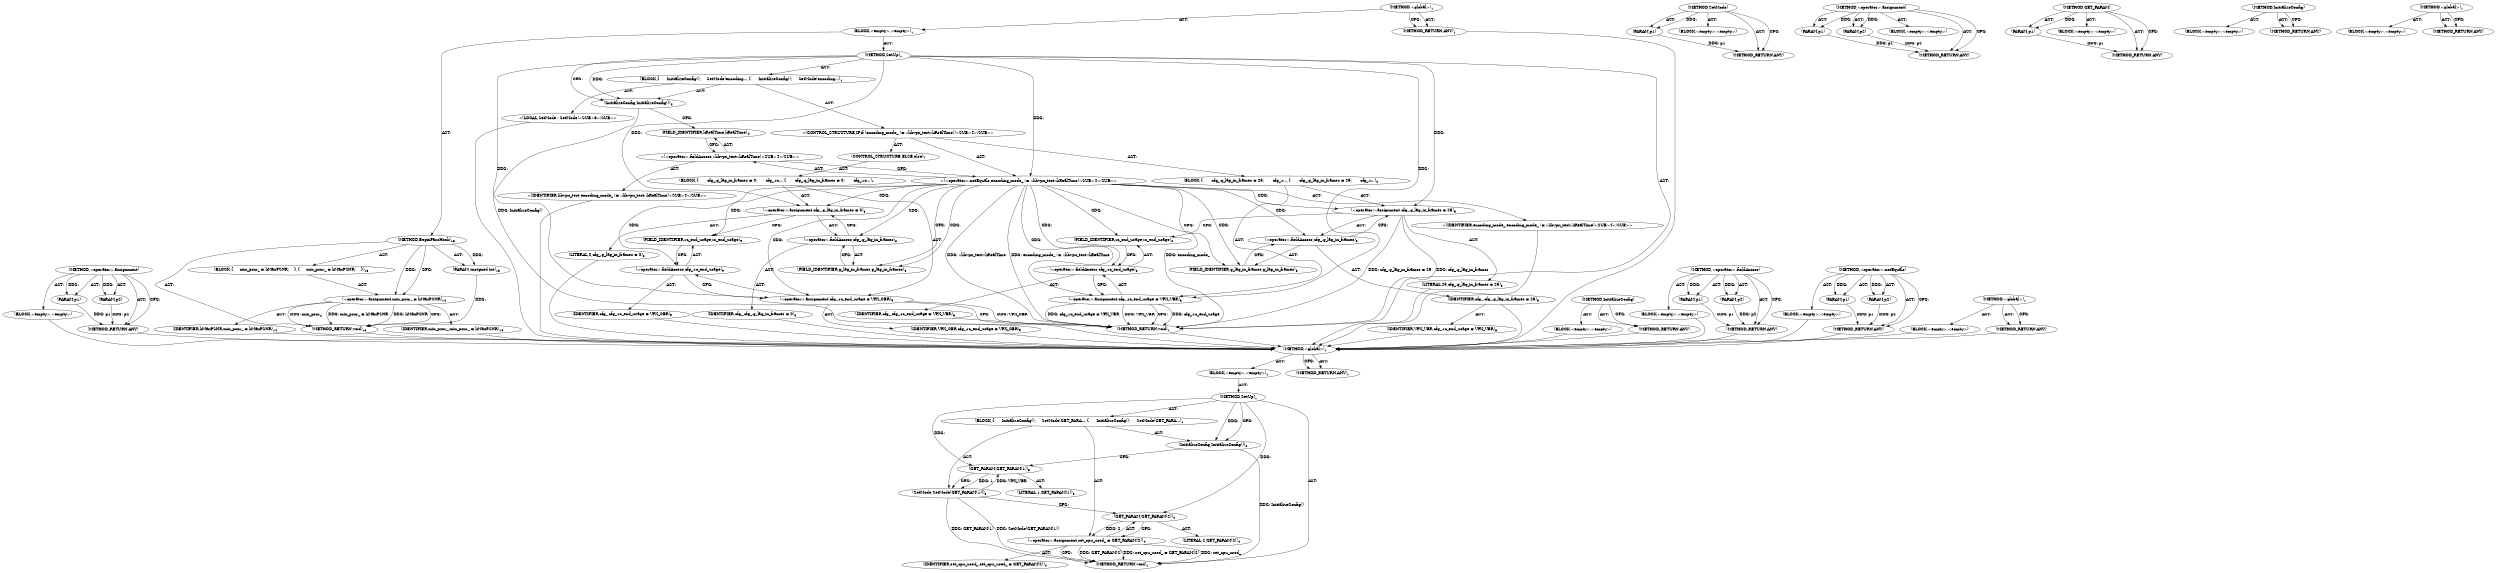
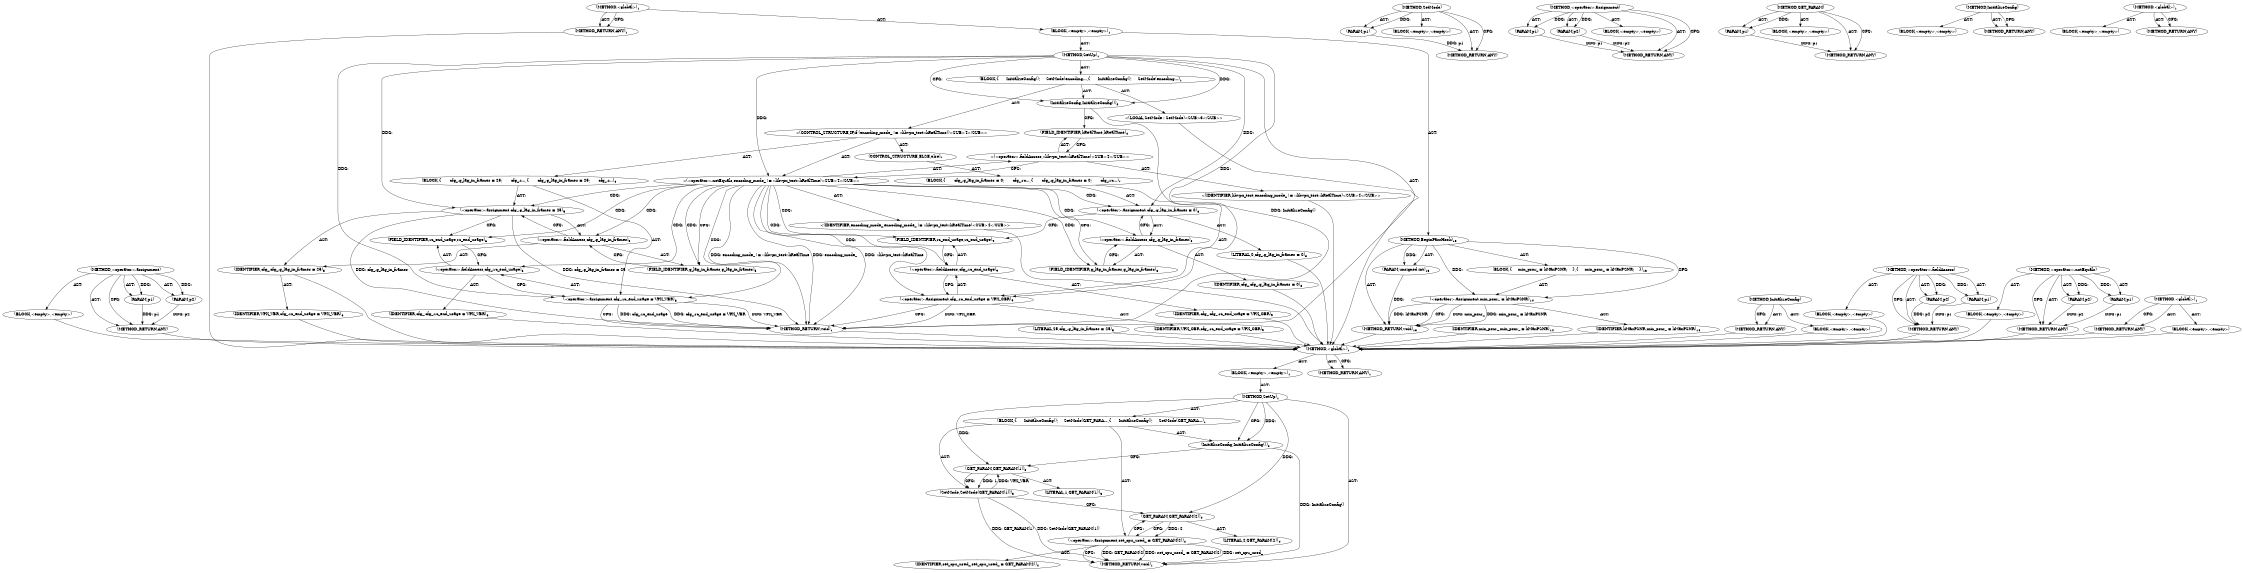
  digraph {
    n1 [label=<(METHOD,&lt;global&gt;)<SUB>1</SUB>>]
    n2 [label=<(BLOCK,&lt;empty&gt;,&lt;empty&gt;)<SUB>1</SUB>>]
    n3 [label=<(METHOD_RETURN,ANY)<SUB>1</SUB>>]
    n4 [label=<(METHOD,SetUp)<SUB>1</SUB>>]
    n5 [label=<(BLOCK,{      InitializeConfig();     SetMode(GET_PARA...,{      InitializeConfig();     SetMode(GET_PARA...)<SUB>1</SUB>>]
    n6 [label=<(InitializeConfig,InitializeConfig())<SUB>2</SUB>>]
    n7 [label=<(GET_PARAM,GET_PARAM(1))<SUB>3</SUB>>]
    n8 [label=<(GET_PARAM,GET_PARAM(2))<SUB>4</SUB>>]
    n9 [label=<(METHOD_RETURN,void)<SUB>1</SUB>>]
    n10 [label=<(SetMode,SetMode(GET_PARAM(1)))<SUB>3</SUB>>]
    n11 [label=<(&lt;operator&gt;.assignment,set_cpu_used_ = GET_PARAM(2))<SUB>4</SUB>>]
    n12 [label=<(LITERAL,1,GET_PARAM(1))<SUB>3</SUB>>]
    n13 [label=<(LITERAL,2,GET_PARAM(2))<SUB>4</SUB>>]
    n14 [label=<(IDENTIFIER,set_cpu_used_,set_cpu_used_ = GET_PARAM(2))<SUB>4</SUB>>]
    n15 [label=<(METHOD,SetMode)>]
    n16 [label=<(PARAM,p1)>]
    n17 [label=<(BLOCK,&lt;empty&gt;,&lt;empty&gt;)>]
    n18 [label=<(METHOD_RETURN,ANY)>]
    n19 [label=<(METHOD,&lt;operator&gt;.assignment)>]
    n20 [label=<(PARAM,p1)>]
    n21 [label=<(PARAM,p2)>]
    n22 [label=<(BLOCK,&lt;empty&gt;,&lt;empty&gt;)>]
    n23 [label=<(METHOD_RETURN,ANY)>]
    n24 [label=<(METHOD,GET_PARAM)>]
    n25 [label=<(PARAM,p1)>]
    n26 [label=<(BLOCK,&lt;empty&gt;,&lt;empty&gt;)>]
    n27 [label=<(METHOD_RETURN,ANY)>]
    n28 [label=<(METHOD,InitializeConfig)>]
    n29 [label=<(BLOCK,&lt;empty&gt;,&lt;empty&gt;)>]
    n30 [label=<(METHOD_RETURN,ANY)>]
    n31 [label=<(METHOD,&lt;global&gt;)<SUB>1</SUB>>]
    n32 [label=<(BLOCK,&lt;empty&gt;,&lt;empty&gt;)>]
    n33 [label=<(METHOD_RETURN,ANY)>]
    n34 [label=<(METHOD,&lt;operator&gt;.assignment)>]
    n35 [label=<(PARAM,p1)>]
    n36 [label=<(PARAM,p2)>]
    n37 [label=<(BLOCK,&lt;empty&gt;,&lt;empty&gt;)>]
    n38 [label=<(METHOD_RETURN,ANY)>]
    n39 [label=<(METHOD,&lt;global&gt;)<SUB>1</SUB>>]
    n40 [label=<(BLOCK,&lt;empty&gt;,&lt;empty&gt;)<SUB>1</SUB>>]
    n41 [label=<(METHOD_RETURN,ANY)<SUB>1</SUB>>]
    n42 [label=<(METHOD,SetUp)<SUB>1</SUB>>]
    n43 [label=<(METHOD,BeginPassHook)<SUB>13</SUB>>]
    n44 [label=<(BLOCK,{      InitializeConfig();     SetMode(encoding...,{      InitializeConfig();     SetMode(encoding...)<SUB>1</SUB>>]
    n45 [label=<(InitializeConfig,InitializeConfig())<SUB>2</SUB>>]
    n46 [label="<(&lt;operator&gt;.notEquals,encoding_mode_ != ::libvpx_test::kRealTime)<SUB>4</SUB>>"]
    n47 [label=<(&lt;operator&gt;.assignment,cfg_.g_lag_in_frames = 25)<SUB>5</SUB>>]
    n48 [label=<(&lt;operator&gt;.assignment,cfg_.rc_end_usage = VPX_VBR)<SUB>6</SUB>>]
    n49 [label=<(&lt;operator&gt;.assignment,cfg_.g_lag_in_frames = 0)<SUB>8</SUB>>]
    n50 [label=<(&lt;operator&gt;.assignment,cfg_.rc_end_usage = VPX_CBR)<SUB>9</SUB>>]
    n51 [label=<(METHOD_RETURN,void)<SUB>1</SUB>>]
    n52 [label=<(PARAM,unsigned int)<SUB>13</SUB>>]
    n53 [label=<(BLOCK,{     min_psnr_ = kMaxPSNR;    },{     min_psnr_ = kMaxPSNR;    })<SUB>13</SUB>>]
    n54 [label=<(&lt;operator&gt;.assignment,min_psnr_ = kMaxPSNR)<SUB>14</SUB>>]
    n55 [label=<(METHOD_RETURN,void)<SUB>13</SUB>>]
    n56 [label="<(LOCAL,SetMode : SetMode)<SUB>3</SUB>>"]
    n57 [label="<(CONTROL_STRUCTURE,IF,if (encoding_mode_ != ::libvpx_test::kRealTime))<SUB>4</SUB>>"]
    n58 [label=<(FIELD_IDENTIFIER,kRealTime,kRealTime)<SUB>4</SUB>>]
    n59 [label="<(IDENTIFIER,encoding_mode_,encoding_mode_ != ::libvpx_test::kRealTime)<SUB>4</SUB>>"]
    n60 [label="<(&lt;operator&gt;.fieldAccess,::libvpx_test::kRealTime)<SUB>4</SUB>>"]
    n61 [label=<(&lt;operator&gt;.fieldAccess,cfg_.g_lag_in_frames)<SUB>5</SUB>>]
    n62 [label=<(FIELD_IDENTIFIER,g_lag_in_frames,g_lag_in_frames)<SUB>5</SUB>>]
    n63 [label=<(&lt;operator&gt;.fieldAccess,cfg_.rc_end_usage)<SUB>6</SUB>>]
    n64 [label=<(FIELD_IDENTIFIER,rc_end_usage,rc_end_usage)<SUB>6</SUB>>]
    n65 [label=<(&lt;operator&gt;.fieldAccess,cfg_.g_lag_in_frames)<SUB>8</SUB>>]
    n66 [label=<(FIELD_IDENTIFIER,g_lag_in_frames,g_lag_in_frames)<SUB>8</SUB>>]
    n67 [label=<(&lt;operator&gt;.fieldAccess,cfg_.rc_end_usage)<SUB>9</SUB>>]
    n68 [label=<(FIELD_IDENTIFIER,rc_end_usage,rc_end_usage)<SUB>9</SUB>>]
    n69 [label=<(LITERAL,25,cfg_.g_lag_in_frames = 25)<SUB>5</SUB>>]
    n70 [label=<(LITERAL,0,cfg_.g_lag_in_frames = 0)<SUB>8</SUB>>]
    n71 [label=<(IDENTIFIER,VPX_CBR,cfg_.rc_end_usage = VPX_CBR)<SUB>9</SUB>>]
    n72 [label=<(BLOCK,{       cfg_.g_lag_in_frames = 25;       cfg_.r...,{       cfg_.g_lag_in_frames = 25;       cfg_.r...)<SUB>4</SUB>>]
    n73 [label=<(CONTROL_STRUCTURE,ELSE,else)<SUB>7</SUB>>]
    n74 [label=<(BLOCK,{       cfg_.g_lag_in_frames = 0;       cfg_.rc...,{       cfg_.g_lag_in_frames = 0;       cfg_.rc...)<SUB>7</SUB>>]
    n75 [label="<(IDENTIFIER,libvpx_test,encoding_mode_ != ::libvpx_test::kRealTime)<SUB>4</SUB>>"]
    n76 [label=<(IDENTIFIER,cfg_,cfg_.g_lag_in_frames = 25)<SUB>5</SUB>>]
    n77 [label=<(IDENTIFIER,cfg_,cfg_.rc_end_usage = VPX_VBR)<SUB>6</SUB>>]
    n78 [label=<(IDENTIFIER,cfg_,cfg_.g_lag_in_frames = 0)<SUB>8</SUB>>]
    n79 [label=<(IDENTIFIER,cfg_,cfg_.rc_end_usage = VPX_CBR)<SUB>9</SUB>>]
    n80 [label=<(IDENTIFIER,VPX_VBR,cfg_.rc_end_usage = VPX_VBR)<SUB>6</SUB>>]
    n81 [label=<(IDENTIFIER,min_psnr_,min_psnr_ = kMaxPSNR)<SUB>14</SUB>>]
    n82 [label=<(IDENTIFIER,kMaxPSNR,min_psnr_ = kMaxPSNR)<SUB>14</SUB>>]
    n83 [label=<(METHOD,InitializeConfig)>]
    n84 [label=<(BLOCK,&lt;empty&gt;,&lt;empty&gt;)>]
    n85 [label=<(METHOD_RETURN,ANY)>]
    n86 [label=<(METHOD,&lt;operator&gt;.fieldAccess)>]
    n87 [label=<(PARAM,p1)>]
    n88 [label=<(PARAM,p2)>]
    n89 [label=<(BLOCK,&lt;empty&gt;,&lt;empty&gt;)>]
    n90 [label=<(METHOD_RETURN,ANY)>]
    n91 [label=<(METHOD,&lt;operator&gt;.notEquals)>]
    n92 [label=<(PARAM,p1)>]
    n93 [label=<(PARAM,p2)>]
    n94 [label=<(BLOCK,&lt;empty&gt;,&lt;empty&gt;)>]
    n95 [label=<(METHOD_RETURN,ANY)>]
    n96 [label=<(METHOD,&lt;global&gt;)<SUB>1</SUB>>]
    n97 [label=<(BLOCK,&lt;empty&gt;,&lt;empty&gt;)>]
    n98 [label=<(METHOD_RETURN,ANY)>]
    n1 -> n2 [label="AST: "]
    n1 -> n3 [label="AST: "]
    n1 -> n3 [label="CFG: "]
    n2 -> n4 [label="AST: "]
    n4 -> n5 [label="AST: "]
    n4 -> n6 [label="CFG: "]
    n4 -> n6 [label="DDG: "]
    n4 -> n7 [label="DDG: "]
    n4 -> n8 [label="DDG: "]
    n4 -> n9 [label="AST: "]
    n5 -> n6 [label="AST: "]
    n5 -> n10 [label="AST: "]
    n5 -> n11 [label="AST: "]
    n6 -> n7 [label="CFG: "]
    n6 -> n9 [label="DDG: InitializeConfig()"]
    n7 -> n10 [label="CFG: "]
    n7 -> n10 [label="DDG: 1"]
    n7 -> n12 [label="AST: "]
    n8 -> n11 [label="CFG: "]
    n8 -> n11 [label="DDG: 2"]
    n8 -> n13 [label="AST: "]
    n10 -> n7 [label="DDG: VPX_VBR"]
    n10 -> n8 [label="CFG: "]
    n10 -> n9 [label="DDG: GET_PARAM(1)"]
    n10 -> n9 [label="DDG: SetMode(GET_PARAM(1))"]
-   n11 -> n8 [label="AST: "]
+   n11 -> n8 [label="CFG: "]
    n11 -> n9 [label="CFG: "]
    n11 -> n9 [label="DDG: GET_PARAM(2)"]
    n11 -> n9 [label="DDG: set_cpu_used_ = GET_PARAM(2)"]
    n11 -> n9 [label="DDG: set_cpu_used_"]
    n11 -> n14 [label="AST: "]
    n15 -> n16 [label="AST: "]
    n15 -> n16 [label="DDG: "]
    n15 -> n17 [label="AST: "]
    n15 -> n18 [label="AST: "]
    n15 -> n18 [label="CFG: "]
    n16 -> n18 [label="DDG: p1"]
    n19 -> n20 [label="AST: "]
    n19 -> n20 [label="DDG: "]
    n19 -> n21 [label="AST: "]
    n19 -> n21 [label="DDG: "]
    n19 -> n22 [label="AST: "]
    n19 -> n23 [label="AST: "]
    n19 -> n23 [label="CFG: "]
    n20 -> n23 [label="DDG: p1"]
    n21 -> n23 [label="DDG: p2"]
    n24 -> n25 [label="AST: "]
    n24 -> n25 [label="DDG: "]
    n24 -> n26 [label="AST: "]
    n24 -> n27 [label="AST: "]
    n24 -> n27 [label="CFG: "]
    n25 -> n27 [label="DDG: p1"]
    n28 -> n29 [label="AST: "]
    n28 -> n30 [label="AST: "]
    n28 -> n30 [label="CFG: "]
    n31 -> n32 [label="AST: "]
    n31 -> n33 [label="AST: "]
    n31 -> n33 [label="CFG: "]
    n34 -> n35 [label="AST: "]
    n34 -> n35 [label="DDG: "]
    n34 -> n36 [label="AST: "]
    n34 -> n36 [label="DDG: "]
    n34 -> n37 [label="AST: "]
    n34 -> n38 [label="AST: "]
    n34 -> n38 [label="CFG: "]
    n35 -> n38 [label="DDG: p1"]
    n36 -> n38 [label="DDG: p2"]
    n37 -> n1
    n38 -> n1
    n39 -> n40 [label="AST: "]
    n39 -> n41 [label="AST: "]
    n39 -> n41 [label="CFG: "]
    n40 -> n42 [label="AST: "]
    n40 -> n43 [label="AST: "]
    n41 -> n1
    n42 -> n44 [label="AST: "]
    n42 -> n45 [label="CFG: "]
    n42 -> n45 [label="DDG: "]
    n42 -> n46 [label="DDG: "]
    n42 -> n47 [label="DDG: "]
    n42 -> n48 [label="DDG: "]
    n42 -> n49 [label="DDG: "]
    n42 -> n50 [label="DDG: "]
    n42 -> n51 [label="AST: "]
    n43 -> n52 [label="AST: "]
    n43 -> n52 [label="DDG: "]
    n43 -> n53 [label="AST: "]
    n43 -> n54 [label="CFG: "]
    n43 -> n54 [label="DDG: "]
    n43 -> n55 [label="AST: "]
    n44 -> n45 [label="AST: "]
    n44 -> n56 [label="AST: "]
    n44 -> n57 [label="AST: "]
    n45 -> n51 [label="DDG: InitializeConfig()"]
    n45 -> n58 [label="CFG: "]
    n46 -> n47 [label="CDG: "]
    n46 -> n48 [label="CDG: "]
    n46 -> n49 [label="CDG: "]
    n46 -> n50 [label="CDG: "]
    n46 -> n51 [label="DDG: ::libvpx_test::kRealTime"]
    n46 -> n51 [label="DDG: encoding_mode_ != ::libvpx_test::kRealTime"]
    n46 -> n51 [label="DDG: encoding_mode_"]
    n46 -> n59 [label="AST: "]
    n46 -> n60 [label="AST: "]
    n46 -> n61 [label="CDG: "]
    n46 -> n62 [label="CFG: "]
    n46 -> n62 [label="CDG: "]
    n46 -> n63 [label="CDG: "]
    n46 -> n64 [label="CDG: "]
    n46 -> n65 [label="CDG: "]
    n46 -> n66 [label="CFG: "]
    n46 -> n66 [label="CDG: "]
    n46 -> n67 [label="CDG: "]
    n46 -> n68 [label="CDG: "]
    n47 -> n51 [label="DDG: cfg_.g_lag_in_frames"]
    n47 -> n51 [label="DDG: cfg_.g_lag_in_frames = 25"]
    n47 -> n61 [label="AST: "]
    n47 -> n64 [label="CFG: "]
-   n47 -> n69 [label="AST: "]
+   n47 -> n76 [label="AST: "]
    n48 -> n51 [label="CFG: "]
    n48 -> n51 [label="DDG: cfg_.rc_end_usage"]
    n48 -> n51 [label="DDG: cfg_.rc_end_usage = VPX_VBR"]
    n48 -> n51 [label="DDG: VPX_VBR"]
    n48 -> n63 [label="AST: "]
    n49 -> n65 [label="AST: "]
    n49 -> n68 [label="CFG: "]
    n49 -> n70 [label="AST: "]
    n50 -> n51 [label="CFG: "]
    n50 -> n51 [label="DDG: VPX_CBR"]
    n50 -> n67 [label="AST: "]
    n50 -> n71 [label="AST: "]
    n51 -> n1
    n52 -> n55 [label="DDG: "]
    n53 -> n54 [label="AST: "]
    n54 -> n55 [label="CFG: "]
    n54 -> n55 [label="DDG: min_psnr_"]
    n54 -> n55 [label="DDG: min_psnr_ = kMaxPSNR"]
    n54 -> n55 [label="DDG: kMaxPSNR"]
-   n54 -> n81 [label="AST: "]
    n54 -> n82 [label="AST: "]
    n55 -> n1
    n56 -> n1
    n57 -> n46 [label="AST: "]
    n57 -> n72 [label="AST: "]
    n57 -> n73 [label="AST: "]
    n58 -> n60 [label="CFG: "]
    n59 -> n1
    n60 -> n46 [label="CFG: "]
    n60 -> n58 [label="AST: "]
    n60 -> n75 [label="AST: "]
    n61 -> n47 [label="CFG: "]
    n61 -> n62 [label="AST: "]
    n61 -> n76 [label="AST: "]
    n62 -> n61 [label="CFG: "]
    n63 -> n48 [label="CFG: "]
    n63 -> n64 [label="AST: "]
    n63 -> n77 [label="AST: "]
    n64 -> n63 [label="CFG: "]
    n65 -> n49 [label="CFG: "]
    n65 -> n66 [label="AST: "]
    n65 -> n78 [label="AST: "]
    n66 -> n65 [label="CFG: "]
    n67 -> n50 [label="CFG: "]
    n67 -> n68 [label="AST: "]
    n67 -> n79 [label="AST: "]
    n68 -> n67 [label="CFG: "]
    n69 -> n1
    n70 -> n1
    n71 -> n1
    n72 -> n47 [label="AST: "]
    n72 -> n48 [label="AST: "]
    n73 -> n74 [label="AST: "]
    n74 -> n49 [label="AST: "]
    n74 -> n50 [label="AST: "]
    n75 -> n1
    n76 -> n1
    n76 -> n80 [label="AST: "]
    n77 -> n1
    n78 -> n1
    n79 -> n1
    n80 -> n1
    n81 -> n1
    n82 -> n1
    n83 -> n84 [label="AST: "]
    n83 -> n85 [label="AST: "]
    n83 -> n85 [label="CFG: "]
    n84 -> n1
    n85 -> n1
    n86 -> n87 [label="AST: "]
    n86 -> n87 [label="DDG: "]
    n86 -> n88 [label="AST: "]
    n86 -> n88 [label="DDG: "]
    n86 -> n89 [label="AST: "]
    n86 -> n90 [label="AST: "]
    n86 -> n90 [label="CFG: "]
    n87 -> n90 [label="DDG: p1"]
    n88 -> n90 [label="DDG: p2"]
    n89 -> n1
    n90 -> n1
    n91 -> n92 [label="AST: "]
    n91 -> n92 [label="DDG: "]
    n91 -> n93 [label="AST: "]
    n91 -> n93 [label="DDG: "]
    n91 -> n94 [label="AST: "]
    n91 -> n95 [label="AST: "]
    n91 -> n95 [label="CFG: "]
    n92 -> n95 [label="DDG: p1"]
    n93 -> n95 [label="DDG: p2"]
    n94 -> n1
    n95 -> n1
    n96 -> n97 [label="AST: "]
    n96 -> n98 [label="AST: "]
    n96 -> n98 [label="CFG: "]
    n97 -> n1
    n98 -> n1
  }
